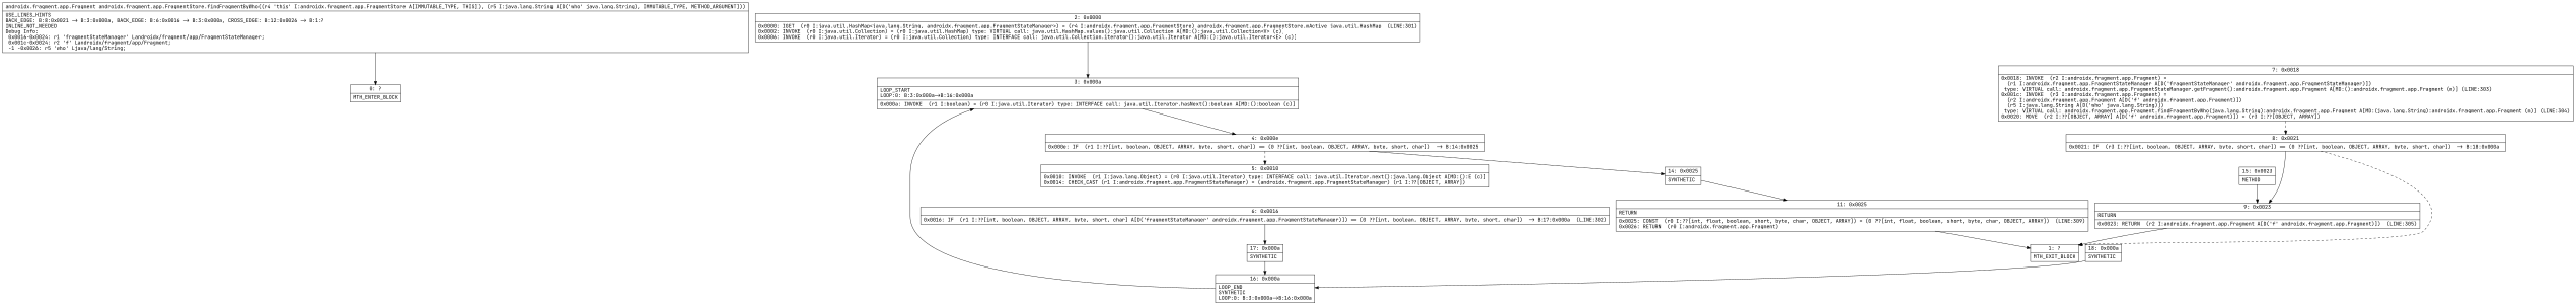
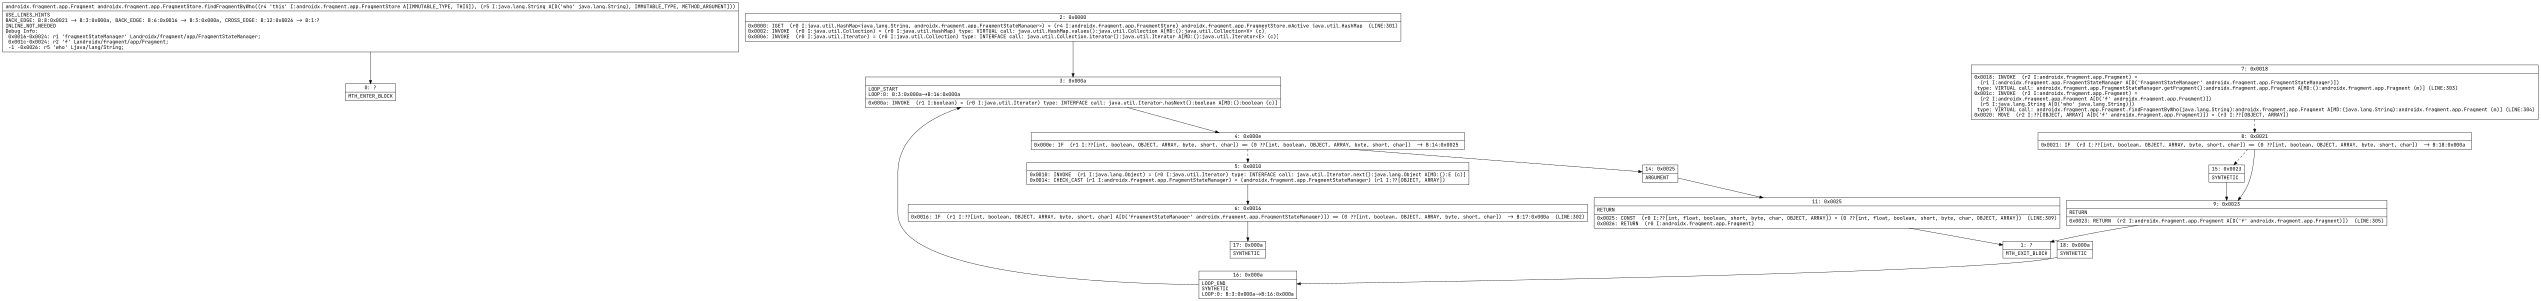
  digraph {
    fontname="JetBrains Mono"
    node [fontname="JetBrains Mono" shape=record]
    edge [fontname="JetBrains Mono"]
    n1 [label="{0\:\ ?|MTH_ENTER_BLOCK\l}"]
    n2 [label="{2\:\ 0x0000|0x0000: IGET  (r0 I:java.util.HashMap\<java.lang.String, androidx.fragment.app.FragmentStateManager\>) = (r4 I:androidx.fragment.app.FragmentStore) androidx.fragment.app.FragmentStore.mActive java.util.HashMap  (LINE:301)\l0x0002: INVOKE  (r0 I:java.util.Collection) = (r0 I:java.util.HashMap) type: VIRTUAL call: java.util.HashMap.values():java.util.Collection A[MD:():java.util.Collection\<V\> (c)]\l0x0006: INVOKE  (r0 I:java.util.Iterator) = (r0 I:java.util.Collection) type: INTERFACE call: java.util.Collection.iterator():java.util.Iterator A[MD:():java.util.Iterator\<E\> (c)]\l}"]
    n3 [label="{3\:\ 0x000a|LOOP_START\lLOOP:0: B:3:0x000a\-\>B:16:0x000a\l|0x000a: INVOKE  (r1 I:boolean) = (r0 I:java.util.Iterator) type: INTERFACE call: java.util.Iterator.hasNext():boolean A[MD:():boolean (c)]\l}"]
    n4 [label="{4\:\ 0x000e|0x000e: IF  (r1 I:??[int, boolean, OBJECT, ARRAY, byte, short, char]) == (0 ??[int, boolean, OBJECT, ARRAY, byte, short, char])  \-\> B:14:0x0025 \l}"]
    n5 [label="{5\:\ 0x0010|0x0010: INVOKE  (r1 I:java.lang.Object) = (r0 I:java.util.Iterator) type: INTERFACE call: java.util.Iterator.next():java.lang.Object A[MD:():E (c)]\l0x0014: CHECK_CAST (r1 I:androidx.fragment.app.FragmentStateManager) = (androidx.fragment.app.FragmentStateManager) (r1 I:??[OBJECT, ARRAY]) \l}"]
-   n6 [label="{14\:\ 0x0025|SYNTHETIC\l}"]
+   n6 [label="{14\:\ 0x0025|ARGUMENT\l}"]
    n7 [label="{6\:\ 0x0016|0x0016: IF  (r1 I:??[int, boolean, OBJECT, ARRAY, byte, short, char] A[D('fragmentStateManager' androidx.fragment.app.FragmentStateManager)]) == (0 ??[int, boolean, OBJECT, ARRAY, byte, short, char])  \-\> B:17:0x000a  (LINE:302)\l}"]
    n8 [label="{11\:\ 0x0025|RETURN\l|0x0025: CONST  (r0 I:??[int, float, boolean, short, byte, char, OBJECT, ARRAY]) = (0 ??[int, float, boolean, short, byte, char, OBJECT, ARRAY])  (LINE:309)\l0x0026: RETURN  (r0 I:androidx.fragment.app.Fragment) \l}"]
    n9 [label="{17\:\ 0x000a|SYNTHETIC\l}"]
    n10 [label="{16\:\ 0x000a|LOOP_END\lSYNTHETIC\lLOOP:0: B:3:0x000a\-\>B:16:0x000a\l}"]
    n11 [label="{7\:\ 0x0018|0x0018: INVOKE  (r2 I:androidx.fragment.app.Fragment) = \l  (r1 I:androidx.fragment.app.FragmentStateManager A[D('fragmentStateManager' androidx.fragment.app.FragmentStateManager)])\l type: VIRTUAL call: androidx.fragment.app.FragmentStateManager.getFragment():androidx.fragment.app.Fragment A[MD:():androidx.fragment.app.Fragment (m)] (LINE:303)\l0x001c: INVOKE  (r3 I:androidx.fragment.app.Fragment) = \l  (r2 I:androidx.fragment.app.Fragment A[D('f' androidx.fragment.app.Fragment)])\l  (r5 I:java.lang.String A[D('who' java.lang.String)])\l type: VIRTUAL call: androidx.fragment.app.Fragment.findFragmentByWho(java.lang.String):androidx.fragment.app.Fragment A[MD:(java.lang.String):androidx.fragment.app.Fragment (m)] (LINE:304)\l0x0020: MOVE  (r2 I:??[OBJECT, ARRAY] A[D('f' androidx.fragment.app.Fragment)]) = (r3 I:??[OBJECT, ARRAY]) \l}"]
    n12 [label="{8\:\ 0x0021|0x0021: IF  (r3 I:??[int, boolean, OBJECT, ARRAY, byte, short, char]) == (0 ??[int, boolean, OBJECT, ARRAY, byte, short, char])  \-\> B:18:0x000a \l}"]
-   n13 [label="{15\:\ 0x0023|METHOD\l}"]
+   n13 [label="{15\:\ 0x0023|SYNTHETIC\l}"]
    n14 [label="{9\:\ 0x0023|RETURN\l|0x0023: RETURN  (r2 I:androidx.fragment.app.Fragment A[D('f' androidx.fragment.app.Fragment)])  (LINE:305)\l}"]
    n15 [label="{18\:\ 0x000a|SYNTHETIC\l}"]
    n16 [label="{1\:\ ?|MTH_EXIT_BLOCK\l}"]
    n17 [label="{androidx.fragment.app.Fragment androidx.fragment.app.FragmentStore.findFragmentByWho((r4 'this' I:androidx.fragment.app.FragmentStore A[IMMUTABLE_TYPE, THIS]), (r5 I:java.lang.String A[D('who' java.lang.String), IMMUTABLE_TYPE, METHOD_ARGUMENT]))  | USE_LINES_HINTS\lBACK_EDGE: B:8:0x0021 \-\> B:3:0x000a, BACK_EDGE: B:6:0x0016 \-\> B:3:0x000a, CROSS_EDGE: B:12:0x0026 \-\> B:1:?\lINLINE_NOT_NEEDED\lDebug Info:\l  0x0016\-0x0024: r1 'fragmentStateManager' Landroidx\/fragment\/app\/FragmentStateManager;\l  0x001c\-0x0024: r2 'f' Landroidx\/fragment\/app\/Fragment;\l  \-1 \-0x0026: r5 'who' Ljava\/lang\/String;\l}"]
    n2 -> n3
    n3 -> n4
    n4 -> n5 [style=dashed]
    n4 -> n6
+   n5 -> n7
    n6 -> n8
    n7 -> n9
    n8 -> n16
-   n9 -> n10
    n10 -> n3
    n11 -> n12 [style=dashed]
-   n12 -> n16 [style=dashed]
+   n12 -> n13 [style=dashed]
    n12 -> n14
    n13 -> n14
    n14 -> n16
    n15 -> n10
    n17 -> n1
  }
